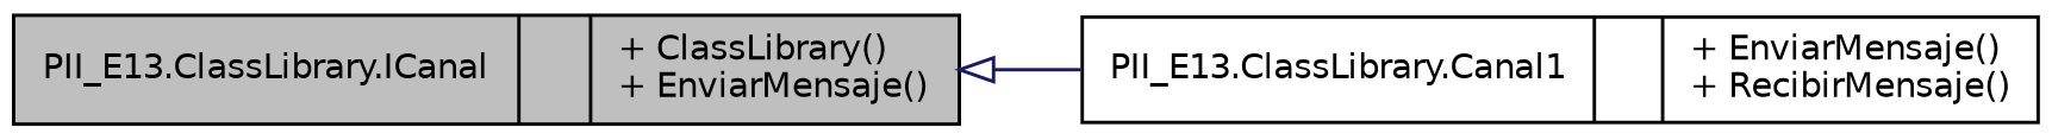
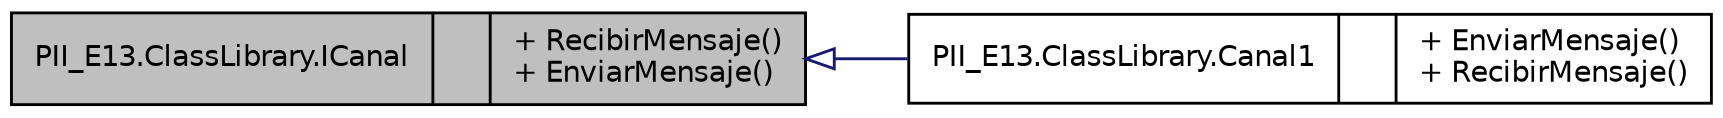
  digraph {
    rankdir=LR
    node [color=black fontname=Helvetica fontsize=10 shape=record style=filled]
-   n1 [fillcolor=grey75 fontcolor=black height=0.2 label="{PII_E13.ClassLibrary.ICanal\n||+ ClassLibrary()\l+ EnviarMensaje()\l}" width=0.4]
+   n1 [fillcolor=grey75 fontcolor=black height=0.2 label="{PII_E13.ClassLibrary.ICanal\n||+ RecibirMensaje()\l+ EnviarMensaje()\l}" width=0.4]
    n2 [fillcolor=white height=0.2 label="{PII_E13.ClassLibrary.Canal1\n||+ EnviarMensaje()\l+ RecibirMensaje()\l}" width=0.4]
    n1 -> n2 [arrowtail=onormal color=midnightblue dir=back fontname=Helvetica fontsize=10 labelfontname=Helvetica labelfontsize=10 style=solid]
  }
